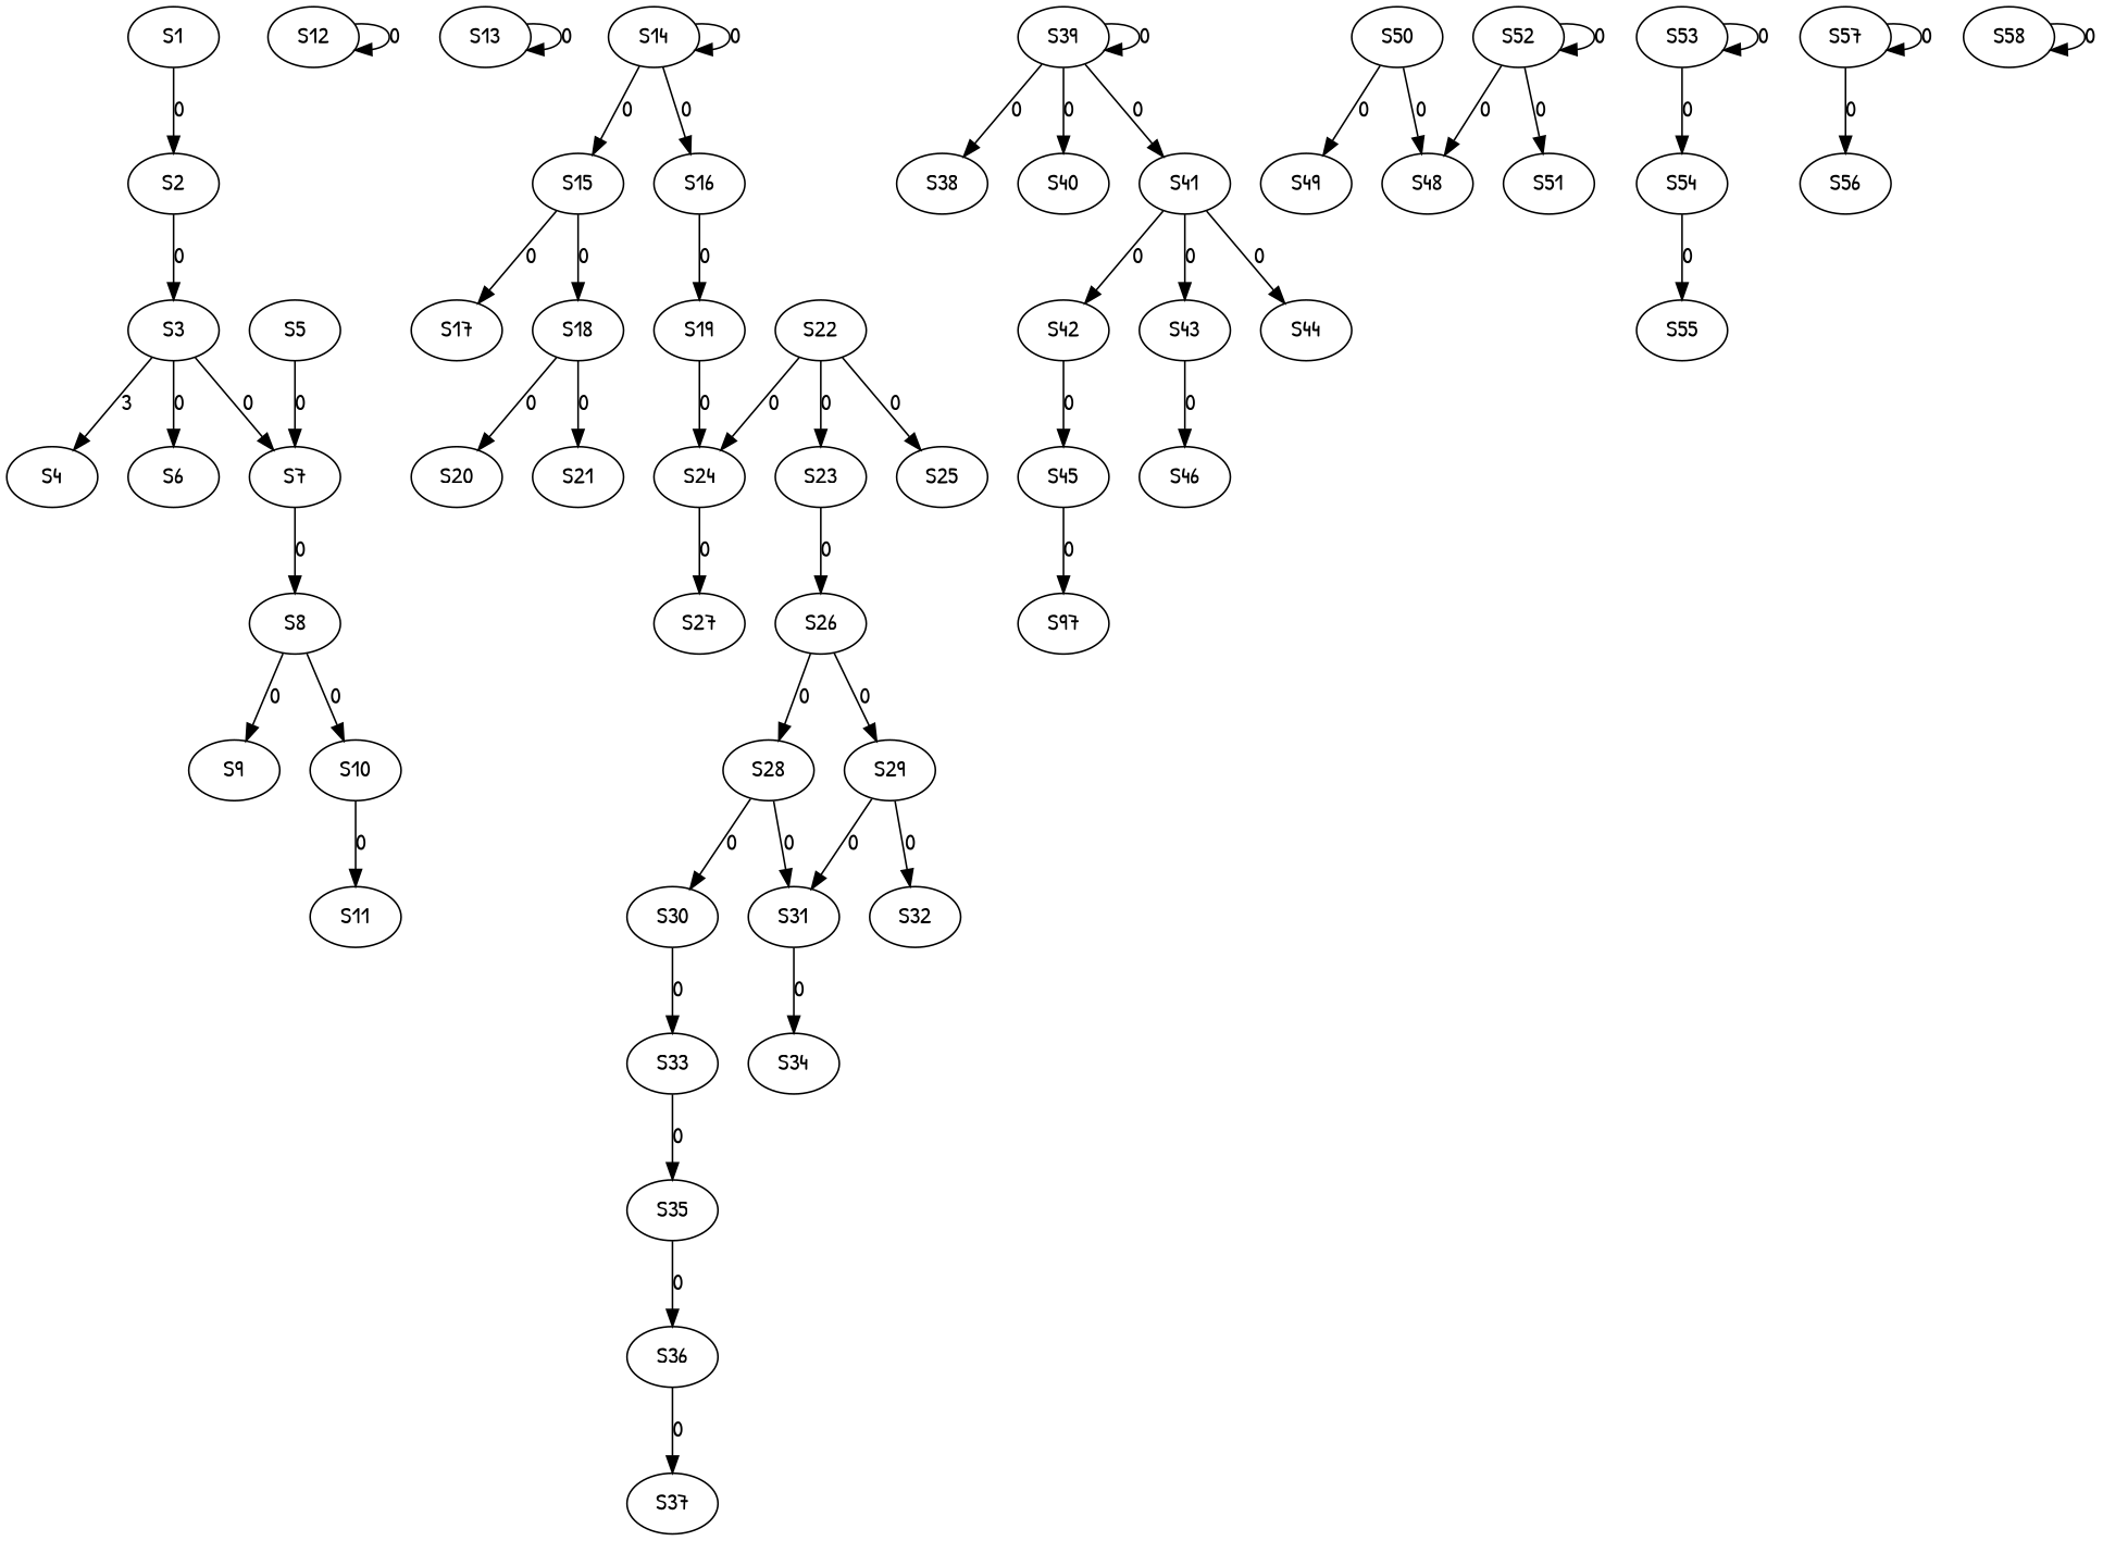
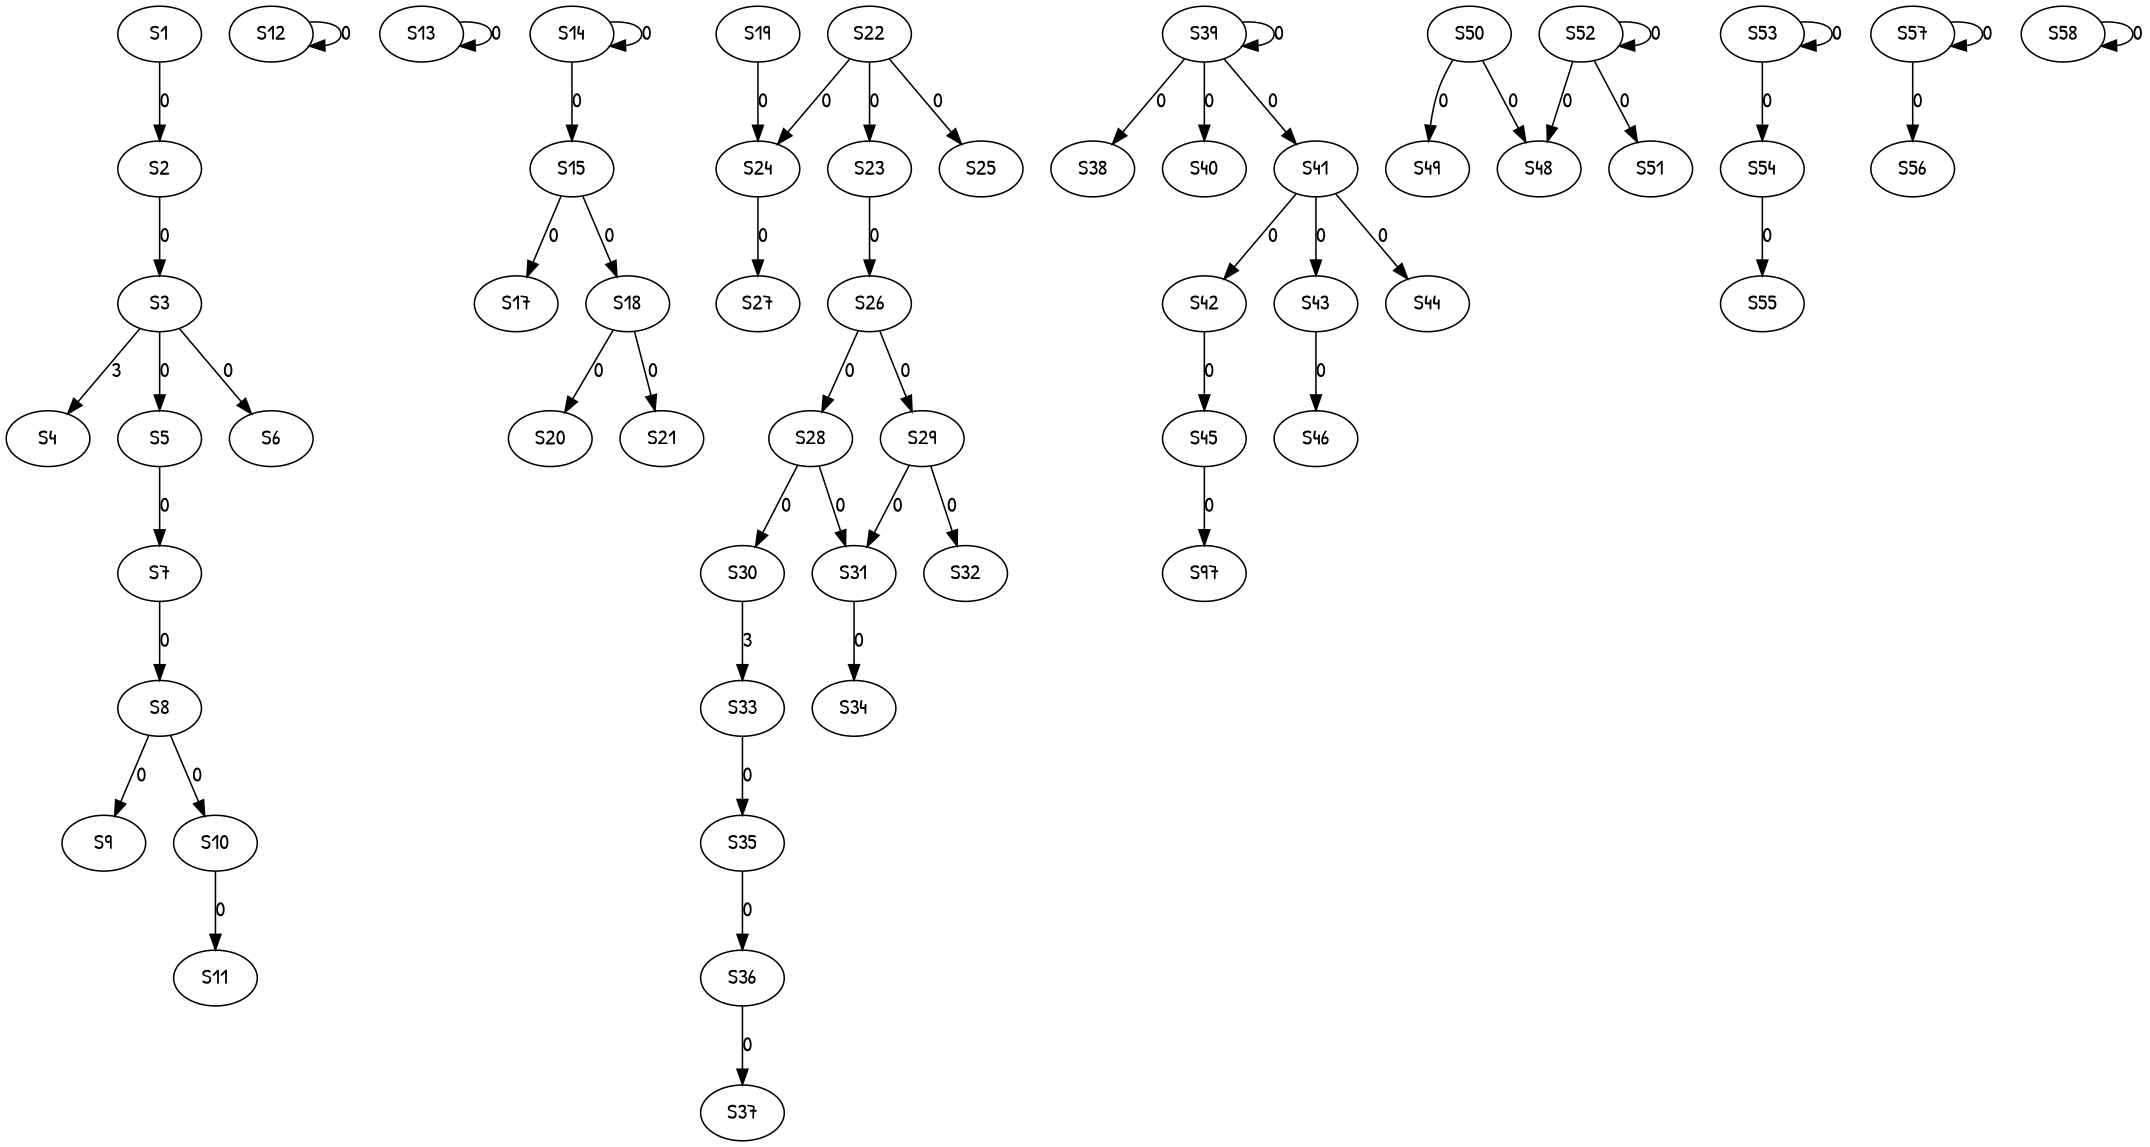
  strict digraph {
    fontname="Patrick Hand"
    node [fontname="Patrick Hand"]
    edge [fontname="Patrick Hand"]
    S1
    S2
    S3
    S4
    S5
    S6
    S7
    S8
    S9
    S10
    S11
    S12
    S13
    S14
    S15
-   S16
    S17
    S18
    S19
    S20
    S21
    S24
    S22
    S23
    S25
    S26
    S27
    S28
    S29
    S30
    S31
    S32
    S33
    S34
    S35
    S36
    S37
    S39
    S38
    S40
    S41
    S42
    S43
    S44
    S45
    S46
    n47 [label=S97]
    S50
    S48
    S49
    S52
    S51
    S53
    S54
    S55
    S57
    S56
    S58
    S1 -> S2 [label=0]
    S2 -> S3 [label=0]
    S3 -> S4 [label=3]
-   S3 -> S7 [label=0]
+   S3 -> S5 [label=0]
    S3 -> S6 [label=0]
    S5 -> S7 [label=0]
    S7 -> S8 [label=0]
    S8 -> S9 [label=0]
    S8 -> S10 [label=0]
    S10 -> S11 [label=0]
    S12 -> S12 [label=0]
    S13 -> S13 [label=0]
    S14 -> S14 [label=0]
    S14 -> S15 [label=0]
-   S14 -> S16 [label=0]
    S15 -> S17 [label=0]
    S15 -> S18 [label=0]
-   S16 -> S19 [label=0]
    S18 -> S20 [label=0]
    S18 -> S21 [label=0]
    S19 -> S24 [label=0]
    S24 -> S27 [label=0]
    S22 -> S24 [label=0]
    S22 -> S23 [label=0]
    S22 -> S25 [label=0]
    S23 -> S26 [label=0]
    S26 -> S28 [label=0]
    S26 -> S29 [label=0]
    S28 -> S30 [label=0]
    S28 -> S31 [label=0]
    S29 -> S31 [label=0]
    S29 -> S32 [label=0]
-   S30 -> S33 [label=0]
+   S30 -> S33 [label=3]
    S31 -> S34 [label=0]
    S33 -> S35 [label=0]
    S35 -> S36 [label=0]
    S36 -> S37 [label=0]
    S39 -> S39 [label=0]
    S39 -> S38 [label=0]
    S39 -> S40 [label=0]
    S39 -> S41 [label=0]
    S41 -> S42 [label=0]
    S41 -> S43 [label=0]
    S41 -> S44 [label=0]
    S42 -> S45 [label=0]
    S43 -> S46 [label=0]
    S45 -> n47 [label=0]
    S50 -> S48 [label=0]
    S50 -> S49 [label=0]
    S52 -> S48 [label=0]
    S52 -> S52 [label=0]
    S52 -> S51 [label=0]
    S53 -> S53 [label=0]
    S53 -> S54 [label=0]
    S54 -> S55 [label=0]
    S57 -> S57 [label=0]
    S57 -> S56 [label=0]
    S58 -> S58 [label=0]
  }
